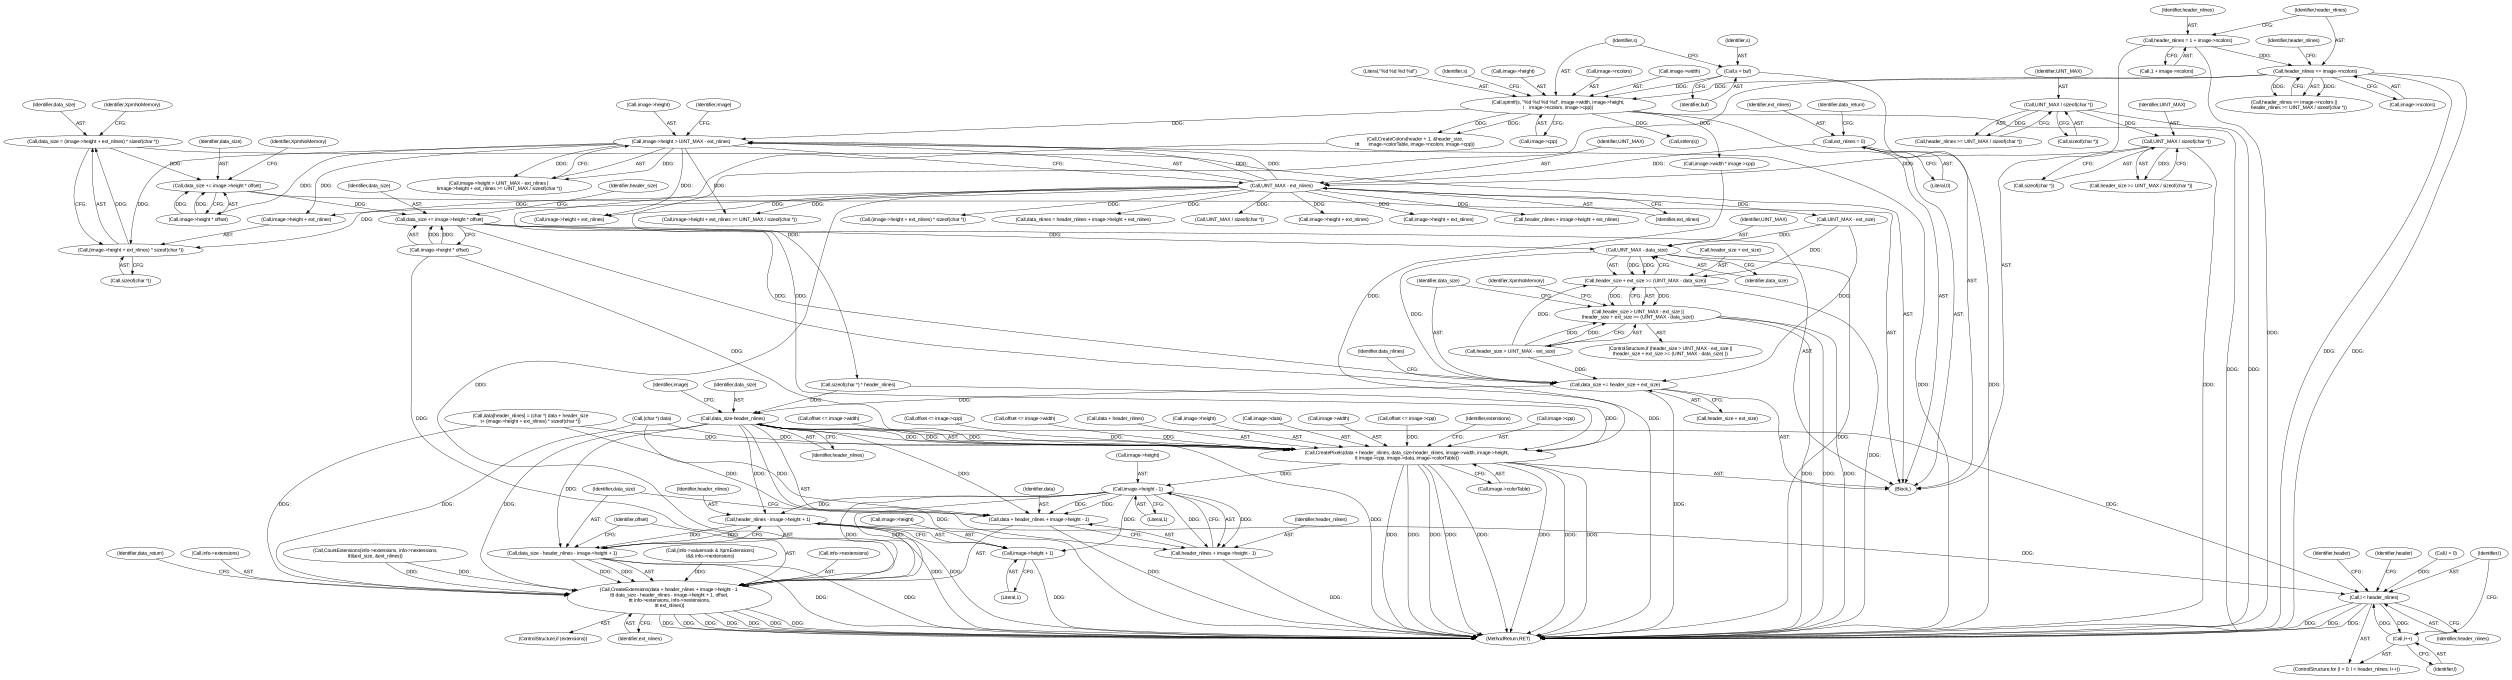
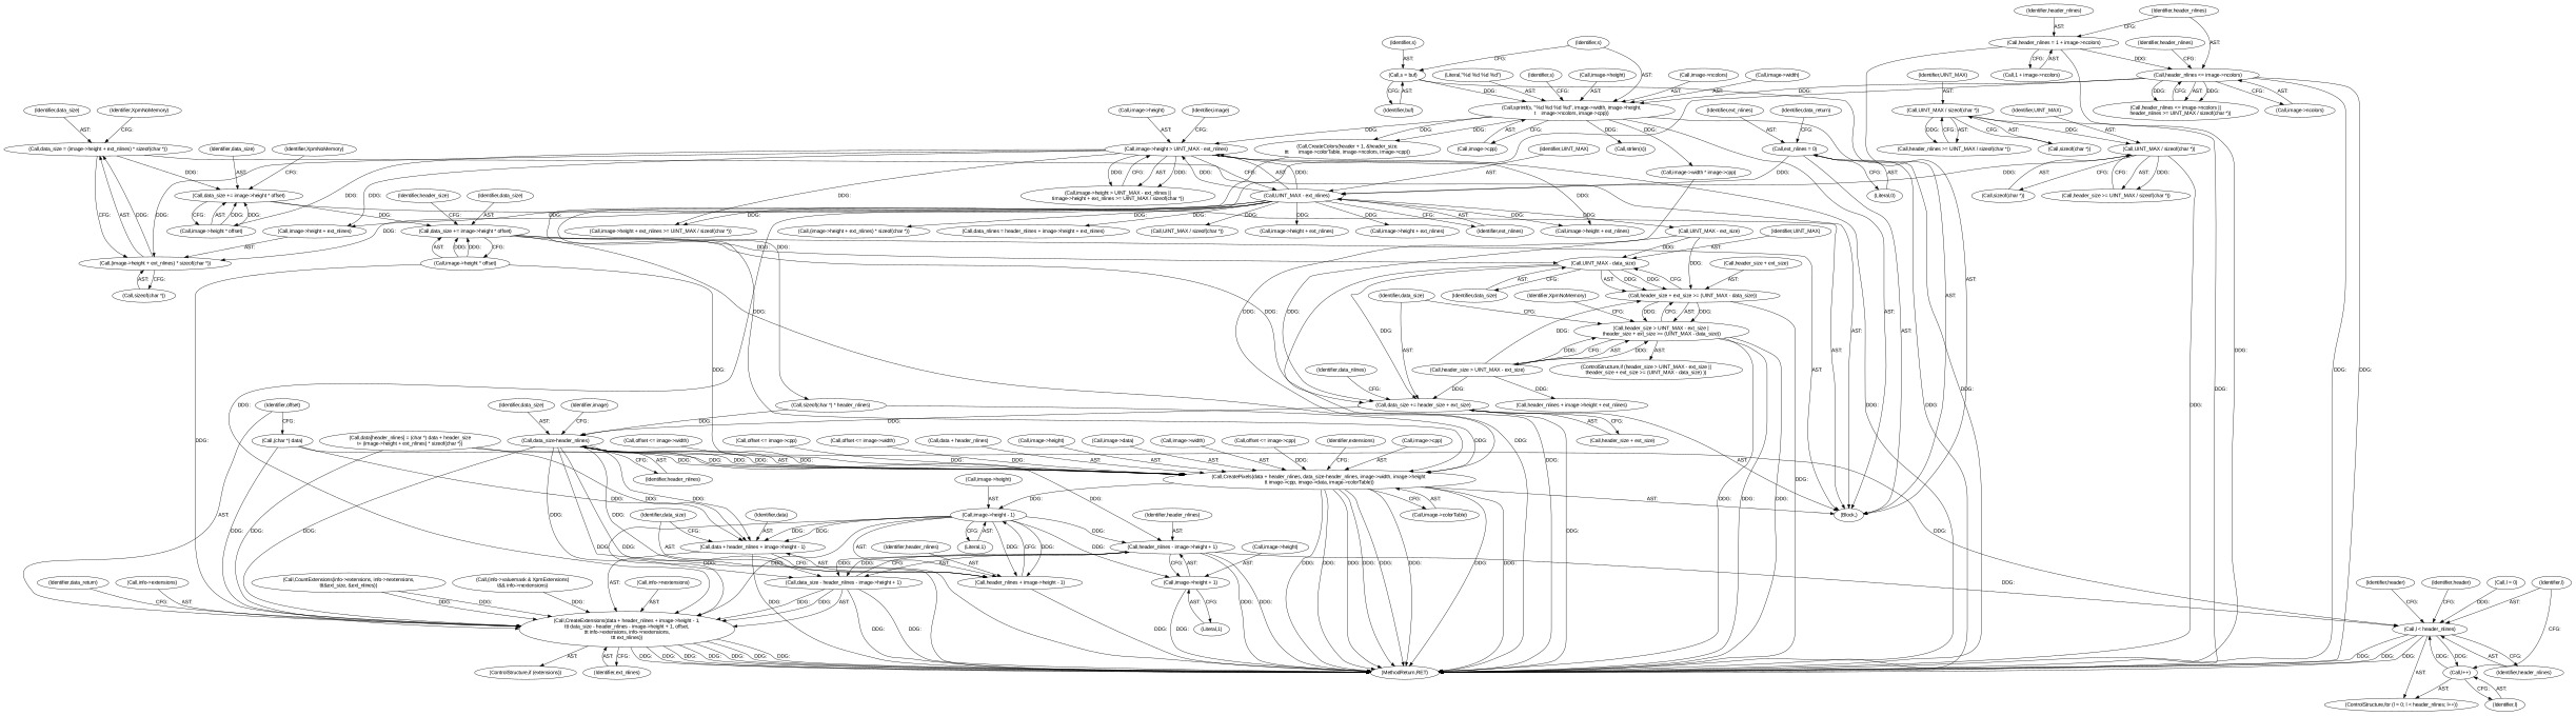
  digraph {
    fontname="Liberation Sans"
    node [fontname="Liberation Sans"]
    edge [fontname="Liberation Sans"]
    n1 [label="(Call,data_size = (image->height + ext_nlines) * sizeof(char *))"]
    n2 [label="(Call,(image->height + ext_nlines) * sizeof(char *))"]
    n3 [label="(Call,data_size += image->height * offset)"]
    n4 [label="(Block,)"]
    n5 [label="(Call,sizeof(char *))"]
    n6 [label="(Call,image->height * offset)"]
    n7 [label="(Call,data_size += image->height * offset)"]
    n8 [label="(Call,image->height > UINT_MAX - ext_nlines)"]
    n9 [label="(Call,UINT_MAX - ext_nlines)"]
    n10 [label="(MethodReturn,RET)"]
    n11 [label="(Call,image->height + ext_nlines)"]
    n12 [label="(Call,image->height > UINT_MAX - ext_nlines ||\n\timage->height + ext_nlines >= UINT_MAX / sizeof(char *))"]
    n13 [label="(Call,image->height + ext_nlines)"]
    n14 [label="(Call,image->height + ext_nlines >= UINT_MAX / sizeof(char *))"]
    n15 [label="(Call,CreateExtensions(data + header_nlines + image->height - 1,\n\t\t\t data_size - header_nlines - image->height + 1, offset,\n\t\t\t info->extensions, info->nextensions,\n\t\t\t ext_nlines))"]
    n16 [label="(Call,(image->height + ext_nlines) * sizeof(char *))"]
    n17 [label="(Call,data_nlines = header_nlines + image->height + ext_nlines)"]
    n18 [label="(Call,UINT_MAX / sizeof(char *))"]
    n19 [label="(Call,UINT_MAX - ext_size)"]
    n20 [label="(Call,image->height + ext_nlines)"]
    n21 [label="(Call,image->height + ext_nlines)"]
    n22 [label="(Call,header_nlines + image->height + ext_nlines)"]
    n23 [label="(Identifier,ext_nlines)"]
    n24 [label="(Call,sprintf(s, \"%d %d %d %d\", image->width, image->height,\n\t    image->ncolors, image->cpp))"]
    n25 [label="(Call,image->width * image->cpp)"]
    n26 [label="(Call,image->cpp)"]
    n27 [label="(Call,CreateColors(header + 1, &header_size,\n\t\t\t       image->colorTable, image->ncolors, image->cpp))"]
    n28 [label="(Call,strlen(s))"]
    n29 [label="(Call,CreatePixels(data + header_nlines, data_size-header_nlines, image->width, image->height,\n\t\t image->cpp, image->data, image->colorTable))"]
    n30 [label="(Call,s = buf)"]
    n31 [label="(Identifier,buf)"]
    n32 [label="(Call,header_nlines <= image->ncolors)"]
    n33 [label="(Call,header_nlines <= image->ncolors ||\n       header_nlines >= UINT_MAX / sizeof(char *))"]
    n34 [label="(Call,sizeof(char *) * header_nlines)"]
    n35 [label="(Call,image->ncolors)"]
    n36 [label="(Call,header_nlines >= UINT_MAX / sizeof(char *))"]
    n37 [label="(Call,UINT_MAX / sizeof(char *))"]
    n38 [label="(Call,data_size-header_nlines)"]
    n39 [label="(Call,header_nlines = 1 + image->ncolors)"]
    n40 [label="(Call,1 + image->ncolors)"]
    n41 [label="(ControlStructure,if (extensions))"]
    n42 [label="(Identifier,ext_nlines)"]
    n43 [label="(Call,UINT_MAX - data_size)"]
    n44 [label="(Call,data_size += header_size + ext_size)"]
    n45 [label="(Call,header_size + ext_size >= (UINT_MAX - data_size))"]
    n46 [label="(Call,UINT_MAX / sizeof(char *))"]
    n47 [label="(Call,sizeof(char *))"]
    n48 [label="(Call,header_size >= UINT_MAX / sizeof(char *))"]
    n49 [label="(Call,sizeof(char *))"]
    n50 [label="(Call,ext_nlines = 0)"]
    n51 [label="(Literal,0)"]
    n52 [label="(Call,image->height * offset)"]
    n53 [label="(Identifier,data_size)"]
    n54 [label="(Call,header_size + ext_size)"]
    n55 [label="(Call,header_size > UINT_MAX - ext_size ||\n\theader_size + ext_size >= (UINT_MAX - data_size))"]
    n56 [label="(ControlStructure,if (header_size > UINT_MAX - ext_size ||\n\theader_size + ext_size >= (UINT_MAX - data_size) ))"]
    n57 [label="(Call,header_size > UINT_MAX - ext_size)"]
    n58 [label="(Call,data + header_nlines + image->height - 1)"]
    n59 [label="(Call,header_nlines + image->height - 1)"]
    n60 [label="(Call,header_nlines - image->height + 1)"]
    n61 [label="(Call,data_size - header_nlines - image->height + 1)"]
    n62 [label="(Call,l < header_nlines)"]
    n63 [label="(Identifier,header_nlines)"]
    n64 [label="(Call,image->height - 1)"]
    n65 [label="(Call,image->colorTable)"]
    n66 [label="(Call,image->height + 1)"]
    n67 [label="(Call,l++)"]
    n68 [label="(ControlStructure,for (l = 0; l < header_nlines; l++))"]
    n69 [label="(Identifier,header_nlines)"]
    n70 [label="(Literal,1)"]
    n71 [label="(Literal,1)"]
    n72 [label="(Identifier,l)"]
    n73 [label="(Identifier,header_size)"]
    n74 [label="(Call,offset <= image->cpp)"]
    n75 [label="(Identifier,header)"]
    n76 [label="(Identifier,UINT_MAX)"]
    n77 [label="(Identifier,UINT_MAX)"]
    n78 [label="(Call,image->ncolors)"]
    n79 [label="(Identifier,data_size)"]
    n80 [label="(Identifier,UINT_MAX)"]
    n81 [label="(Identifier,data_size)"]
    n82 [label="(Identifier,XpmNoMemory)"]
    n83 [label="(Call,offset <= image->width)"]
    n84 [label="(Call,data + header_nlines)"]
    n85 [label="(Call,image->height)"]
    n86 [label="(Identifier,image)"]
    n87 [label="(Call,header_size + ext_size)"]
    n88 [label="(Identifier,data_size)"]
    n89 [label="(Call,info->nextensions)"]
    n90 [label="(Identifier,header_nlines)"]
    n91 [label="(Call,data[header_nlines] = (char *) data + header_size\n\t+ (image->height + ext_nlines) * sizeof(char *))"]
    n92 [label="(Identifier,s)"]
    n93 [label="(Call,l = 0)"]
    n94 [label="(Call,image->height)"]
    n95 [label="(Call,(char *) data)"]
    n96 [label="(Identifier,data)"]
    n97 [label="(Identifier,header_nlines)"]
    n98 [label="(Identifier,XpmNoMemory)"]
    n99 [label="(Call,image->width)"]
    n100 [label="(Literal,\"%d %d %d %d\")"]
    n101 [label="(Identifier,data_size)"]
    n102 [label="(Identifier,header_nlines)"]
    n103 [label="(Call,image->height)"]
    n104 [label="(Call,image->data)"]
    n105 [label="(Identifier,header_nlines)"]
    n106 [label="(Identifier,s)"]
    n107 [label="(Call,image->width)"]
    n108 [label="(Identifier,data_return)"]
    n109 [label="(Identifier,s)"]
    n110 [label="(Call,offset <= image->cpp)"]
    n111 [label="(Identifier,extensions)"]
    n112 [label="(Identifier,l)"]
    n113 [label="(Identifier,ext_nlines)"]
    n114 [label="(Call,image->cpp)"]
    n115 [label="(Call,info->extensions)"]
    n116 [label="(Identifier,data_size)"]
    n117 [label="(Identifier,data_return)"]
    n118 [label="(Call,CountExtensions(info->extensions, info->nextensions,\n\t\t\t&ext_size, &ext_nlines))"]
    n119 [label="(Identifier,header)"]
    n120 [label="(Identifier,UINT_MAX)"]
    n121 [label="(Identifier,data_size)"]
    n122 [label="(Identifier,data_nlines)"]
    n123 [label="(Call,offset <= image->width)"]
    n124 [label="(Identifier,header_nlines)"]
    n125 [label="(Identifier,image)"]
    n126 [label="(Call,image->height)"]
    n127 [label="(Call,(info->valuemask & XpmExtensions)\n\t&& info->nextensions)"]
    n128 [label="(Call,image->height)"]
    n129 [label="(Identifier,offset)"]
    n130 [label="(Identifier,XpmNoMemory)"]
    n1 -> n2 [label="CFG: "]
    n1 -> n3 [label="DDG: "]
    n1 -> n4 [label="AST: "]
    n2 -> n1 [label="AST: "]
    n2 -> n1 [label="DDG: "]
    n2 -> n5 [label="CFG: "]
    n3 -> n4 [label="AST: "]
    n3 -> n6 [label="CFG: "]
    n3 -> n7 [label="DDG: "]
    n5 -> n2 [label="AST: "]
    n6 -> n3 [label="AST: "]
    n6 -> n3 [label="DDG: "]
    n6 -> n3 [label="DDG: "]
    n7 -> n4 [label="AST: "]
    n7 -> n10 [label="DDG: "]
    n7 -> n43 [label="DDG: "]
    n7 -> n44 [label="DDG: "]
    n7 -> n52 [label="CFG: "]
    n8 -> n2 [label="DDG: "]
    n8 -> n6 [label="DDG: "]
    n8 -> n9 [label="CFG: "]
    n8 -> n10 [label="DDG: "]
    n8 -> n11 [label="DDG: "]
    n8 -> n12 [label="AST: "]
    n8 -> n12 [label="DDG: "]
    n8 -> n12 [label="DDG: "]
    n8 -> n13 [label="DDG: "]
    n8 -> n14 [label="DDG: "]
    n9 -> n2 [label="DDG: "]
    n9 -> n8 [label="AST: "]
    n9 -> n8 [label="DDG: "]
    n9 -> n8 [label="DDG: "]
    n9 -> n11 [label="DDG: "]
    n9 -> n13 [label="DDG: "]
    n9 -> n14 [label="DDG: "]
    n9 -> n15 [label="DDG: "]
    n9 -> n16 [label="DDG: "]
    n9 -> n17 [label="DDG: "]
    n9 -> n18 [label="DDG: "]
    n9 -> n19 [label="DDG: "]
    n9 -> n20 [label="DDG: "]
    n9 -> n21 [label="DDG: "]
-   n9 -> n22 [label="DDG: "]
+   n57 -> n22 [label="DDG: "]
    n9 -> n23 [label="CFG: "]
    n12 -> n8 [label="CFG: "]
    n13 -> n2 [label="AST: "]
    n15 -> n10 [label="DDG: "]
    n15 -> n10 [label="DDG: "]
    n15 -> n10 [label="DDG: "]
    n15 -> n10 [label="DDG: "]
    n15 -> n10 [label="DDG: "]
    n15 -> n10 [label="DDG: "]
    n15 -> n10 [label="DDG: "]
    n15 -> n41 [label="AST: "]
    n15 -> n42 [label="CFG: "]
    n19 -> n43 [label="DDG: "]
    n19 -> n44 [label="DDG: "]
    n19 -> n45 [label="DDG: "]
    n23 -> n9 [label="AST: "]
    n24 -> n4 [label="AST: "]
    n24 -> n8 [label="DDG: "]
    n24 -> n10 [label="DDG: "]
    n24 -> n25 [label="DDG: "]
    n24 -> n26 [label="CFG: "]
    n24 -> n27 [label="DDG: "]
    n24 -> n27 [label="DDG: "]
    n24 -> n28 [label="DDG: "]
    n25 -> n29 [label="DDG: "]
    n26 -> n24 [label="AST: "]
    n27 -> n29 [label="DDG: "]
    n29 -> n4 [label="AST: "]
    n29 -> n10 [label="DDG: "]
    n29 -> n10 [label="DDG: "]
    n29 -> n10 [label="DDG: "]
    n29 -> n10 [label="DDG: "]
    n29 -> n10 [label="DDG: "]
    n29 -> n10 [label="DDG: "]
    n29 -> n10 [label="DDG: "]
    n29 -> n10 [label="DDG: "]
    n29 -> n64 [label="DDG: "]
    n29 -> n65 [label="CFG: "]
    n30 -> n4 [label="AST: "]
    n30 -> n24 [label="DDG: "]
    n30 -> n31 [label="CFG: "]
    n31 -> n30 [label="AST: "]
    n32 -> n10 [label="DDG: "]
    n32 -> n10 [label="DDG: "]
    n32 -> n24 [label="DDG: "]
    n32 -> n33 [label="AST: "]
    n32 -> n33 [label="DDG: "]
    n32 -> n33 [label="DDG: "]
    n32 -> n34 [label="DDG: "]
    n32 -> n35 [label="CFG: "]
    n33 -> n32 [label="CFG: "]
    n34 -> n29 [label="DDG: "]
    n34 -> n38 [label="DDG: "]
    n35 -> n32 [label="AST: "]
    n36 -> n37 [label="CFG: "]
    n37 -> n10 [label="DDG: "]
    n37 -> n36 [label="AST: "]
    n37 -> n36 [label="DDG: "]
    n37 -> n46 [label="DDG: "]
    n37 -> n49 [label="CFG: "]
    n38 -> n10 [label="DDG: "]
    n38 -> n10 [label="DDG: "]
    n38 -> n15 [label="DDG: "]
    n38 -> n29 [label="AST: "]
    n38 -> n29 [label="DDG: "]
    n38 -> n29 [label="DDG: "]
    n38 -> n58 [label="DDG: "]
-   n38 -> n59 [label="AST: "]
+   n38 -> n59 [label="DDG: "]
    n38 -> n60 [label="DDG: "]
    n38 -> n61 [label="DDG: "]
    n38 -> n62 [label="DDG: "]
    n38 -> n63 [label="CFG: "]
    n39 -> n4 [label="AST: "]
    n39 -> n10 [label="DDG: "]
    n39 -> n32 [label="DDG: "]
    n39 -> n40 [label="CFG: "]
    n40 -> n39 [label="AST: "]
    n42 -> n15 [label="AST: "]
    n43 -> n10 [label="DDG: "]
    n43 -> n44 [label="DDG: "]
    n43 -> n45 [label="AST: "]
    n43 -> n45 [label="DDG: "]
    n43 -> n45 [label="DDG: "]
    n43 -> n53 [label="CFG: "]
    n44 -> n4 [label="AST: "]
    n44 -> n10 [label="DDG: "]
    n44 -> n38 [label="DDG: "]
    n44 -> n54 [label="CFG: "]
    n45 -> n10 [label="DDG: "]
    n45 -> n43 [label="CFG: "]
    n45 -> n55 [label="AST: "]
    n45 -> n55 [label="DDG: "]
    n45 -> n55 [label="DDG: "]
    n46 -> n9 [label="DDG: "]
    n46 -> n10 [label="DDG: "]
    n46 -> n47 [label="CFG: "]
    n46 -> n48 [label="AST: "]
    n46 -> n48 [label="DDG: "]
    n47 -> n46 [label="AST: "]
    n48 -> n46 [label="CFG: "]
    n49 -> n37 [label="AST: "]
    n50 -> n4 [label="AST: "]
    n50 -> n9 [label="DDG: "]
    n50 -> n10 [label="DDG: "]
    n50 -> n51 [label="CFG: "]
    n51 -> n50 [label="AST: "]
    n52 -> n7 [label="AST: "]
    n52 -> n7 [label="DDG: "]
    n52 -> n7 [label="DDG: "]
    n52 -> n15 [label="DDG: "]
    n52 -> n29 [label="DDG: "]
    n53 -> n43 [label="AST: "]
    n54 -> n44 [label="AST: "]
    n55 -> n10 [label="DDG: "]
    n55 -> n10 [label="DDG: "]
    n55 -> n10 [label="DDG: "]
    n55 -> n45 [label="CFG: "]
    n55 -> n56 [label="AST: "]
    n55 -> n57 [label="CFG: "]
    n57 -> n44 [label="DDG: "]
    n57 -> n45 [label="DDG: "]
    n57 -> n55 [label="AST: "]
    n57 -> n55 [label="DDG: "]
    n57 -> n55 [label="DDG: "]
    n58 -> n10 [label="DDG: "]
    n58 -> n15 [label="AST: "]
    n58 -> n59 [label="CFG: "]
    n59 -> n10 [label="DDG: "]
    n59 -> n58 [label="AST: "]
    n59 -> n64 [label="CFG: "]
    n60 -> n10 [label="DDG: "]
    n60 -> n10 [label="DDG: "]
    n60 -> n61 [label="AST: "]
    n60 -> n61 [label="DDG: "]
    n60 -> n61 [label="DDG: "]
    n60 -> n62 [label="DDG: "]
    n60 -> n66 [label="CFG: "]
    n61 -> n10 [label="DDG: "]
    n61 -> n10 [label="DDG: "]
    n61 -> n15 [label="AST: "]
    n61 -> n15 [label="DDG: "]
    n61 -> n15 [label="DDG: "]
    n61 -> n60 [label="CFG: "]
    n62 -> n10 [label="DDG: "]
    n62 -> n10 [label="DDG: "]
    n62 -> n10 [label="DDG: "]
    n62 -> n67 [label="DDG: "]
    n62 -> n68 [label="AST: "]
    n62 -> n69 [label="CFG: "]
    n63 -> n38 [label="AST: "]
    n64 -> n15 [label="DDG: "]
    n64 -> n15 [label="DDG: "]
    n64 -> n58 [label="DDG: "]
    n64 -> n58 [label="DDG: "]
    n64 -> n59 [label="AST: "]
    n64 -> n59 [label="DDG: "]
    n64 -> n59 [label="DDG: "]
    n64 -> n60 [label="DDG: "]
    n64 -> n66 [label="DDG: "]
    n64 -> n70 [label="CFG: "]
    n65 -> n29 [label="AST: "]
    n66 -> n10 [label="DDG: "]
    n66 -> n60 [label="AST: "]
    n66 -> n71 [label="CFG: "]
    n67 -> n62 [label="DDG: "]
    n67 -> n68 [label="AST: "]
    n67 -> n72 [label="CFG: "]
    n69 -> n62 [label="AST: "]
    n70 -> n64 [label="AST: "]
    n71 -> n66 [label="AST: "]
    n72 -> n67 [label="AST: "]
    n73 -> n7 [label="CFG: "]
    n74 -> n29 [label="DDG: "]
    n75 -> n62 [label="CFG: "]
    n76 -> n46 [label="AST: "]
    n77 -> n43 [label="AST: "]
    n78 -> n24 [label="AST: "]
    n79 -> n38 [label="AST: "]
    n80 -> n9 [label="AST: "]
    n81 -> n58 [label="CFG: "]
    n81 -> n61 [label="AST: "]
    n82 -> n55 [label="CFG: "]
    n83 -> n29 [label="DDG: "]
    n84 -> n29 [label="AST: "]
    n85 -> n64 [label="AST: "]
    n86 -> n8 [label="CFG: "]
    n87 -> n45 [label="AST: "]
    n88 -> n7 [label="AST: "]
    n89 -> n15 [label="AST: "]
    n90 -> n39 [label="AST: "]
    n91 -> n15 [label="DDG: "]
    n91 -> n29 [label="DDG: "]
    n91 -> n58 [label="DDG: "]
    n92 -> n24 [label="AST: "]
    n92 -> n30 [label="CFG: "]
    n93 -> n62 [label="DDG: "]
    n94 -> n29 [label="AST: "]
    n95 -> n15 [label="DDG: "]
    n95 -> n29 [label="DDG: "]
    n95 -> n58 [label="DDG: "]
    n96 -> n58 [label="AST: "]
    n97 -> n60 [label="AST: "]
    n98 -> n1 [label="CFG: "]
    n99 -> n24 [label="AST: "]
    n100 -> n24 [label="AST: "]
    n101 -> n44 [label="AST: "]
    n101 -> n55 [label="CFG: "]
    n102 -> n59 [label="AST: "]
    n103 -> n8 [label="AST: "]
    n104 -> n29 [label="AST: "]
    n105 -> n32 [label="CFG: "]
    n106 -> n30 [label="AST: "]
    n107 -> n29 [label="AST: "]
    n108 -> n15 [label="CFG: "]
    n109 -> n24 [label="CFG: "]
    n110 -> n29 [label="DDG: "]
    n111 -> n29 [label="CFG: "]
    n112 -> n62 [label="AST: "]
    n112 -> n67 [label="CFG: "]
    n113 -> n50 [label="AST: "]
    n114 -> n29 [label="AST: "]
    n115 -> n15 [label="AST: "]
    n116 -> n3 [label="AST: "]
    n117 -> n50 [label="CFG: "]
    n118 -> n15 [label="DDG: "]
    n118 -> n15 [label="DDG: "]
    n119 -> n62 [label="CFG: "]
    n120 -> n37 [label="AST: "]
    n121 -> n1 [label="AST: "]
    n122 -> n44 [label="CFG: "]
    n123 -> n29 [label="DDG: "]
    n124 -> n32 [label="AST: "]
    n124 -> n39 [label="CFG: "]
    n125 -> n38 [label="CFG: "]
    n126 -> n66 [label="AST: "]
    n127 -> n15 [label="DDG: "]
    n128 -> n24 [label="AST: "]
    n129 -> n15 [label="AST: "]
-   n129 -> n61 [label="CFG: "]
+   n129 -> n95 [label="CFG: "]
    n130 -> n3 [label="CFG: "]
  }
